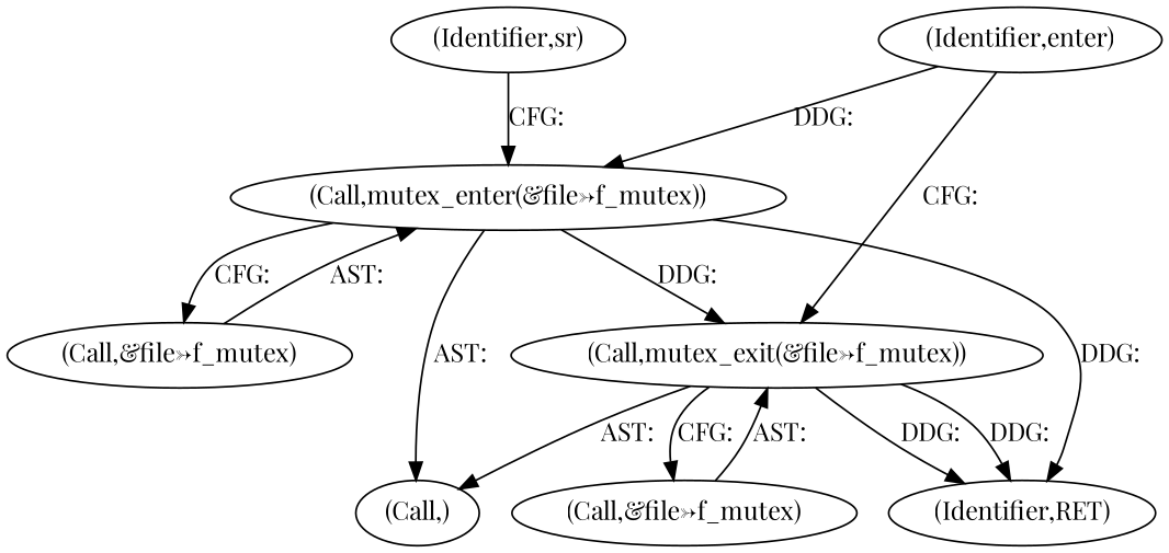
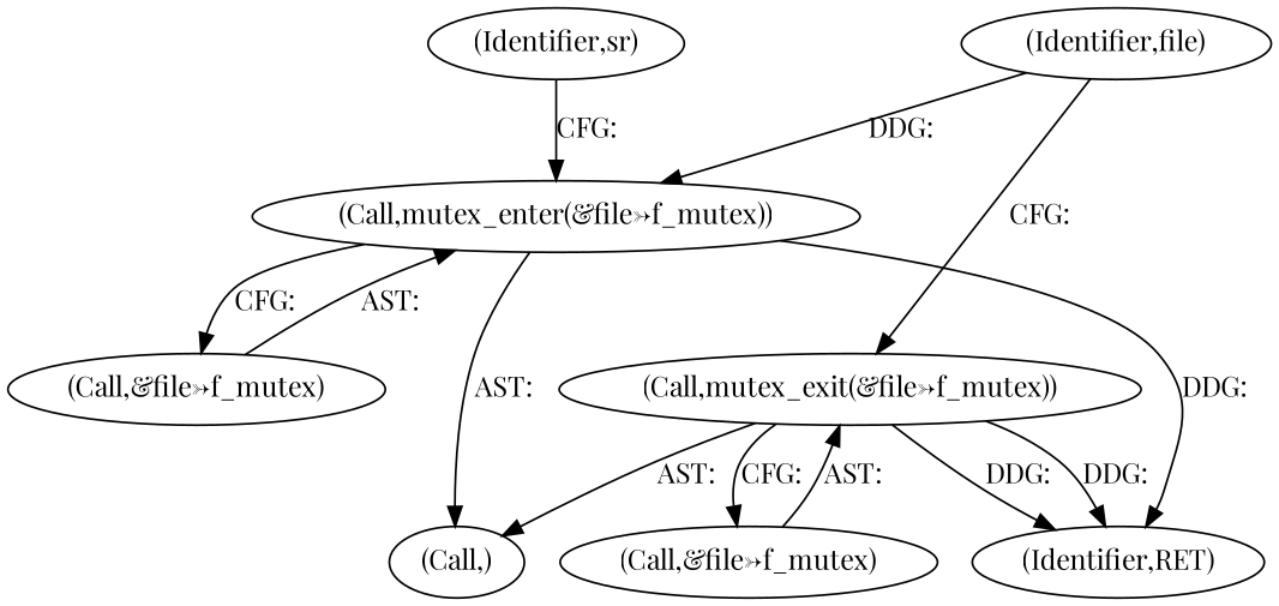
  digraph {
    fontname="Playfair Display"
    node [fontname="Playfair Display"]
    edge [fontname="Playfair Display"]
    n1 [label="(Call,mutex_exit(&file->f_mutex))"]
    n2 [label="(Call,)"]
    n3 [label="(Identifier,RET)"]
    n4 [label="(Call,&file->f_mutex)"]
    n5 [label="(Call,mutex_enter(&file->f_mutex))"]
    n6 [label="(Call,&file->f_mutex)"]
    n7 [label="(Identifier,sr)"]
-   n8 [label="(Identifier,enter)"]
+   n8 [label="(Identifier,file)"]
    n1 -> n2 [label="AST: "]
    n1 -> n3 [label="DDG: "]
    n1 -> n3 [label="DDG: "]
    n1 -> n4 [label="CFG: "]
    n4 -> n1 [label="AST: "]
-   n5 -> n1 [label="DDG: "]
    n5 -> n2 [label="AST: "]
    n5 -> n3 [label="DDG: "]
    n5 -> n6 [label="CFG: "]
    n6 -> n5 [label="AST: "]
    n7 -> n5 [label="CFG: "]
    n8 -> n1 [label="CFG: "]
    n8 -> n5 [label="DDG: "]
  }
